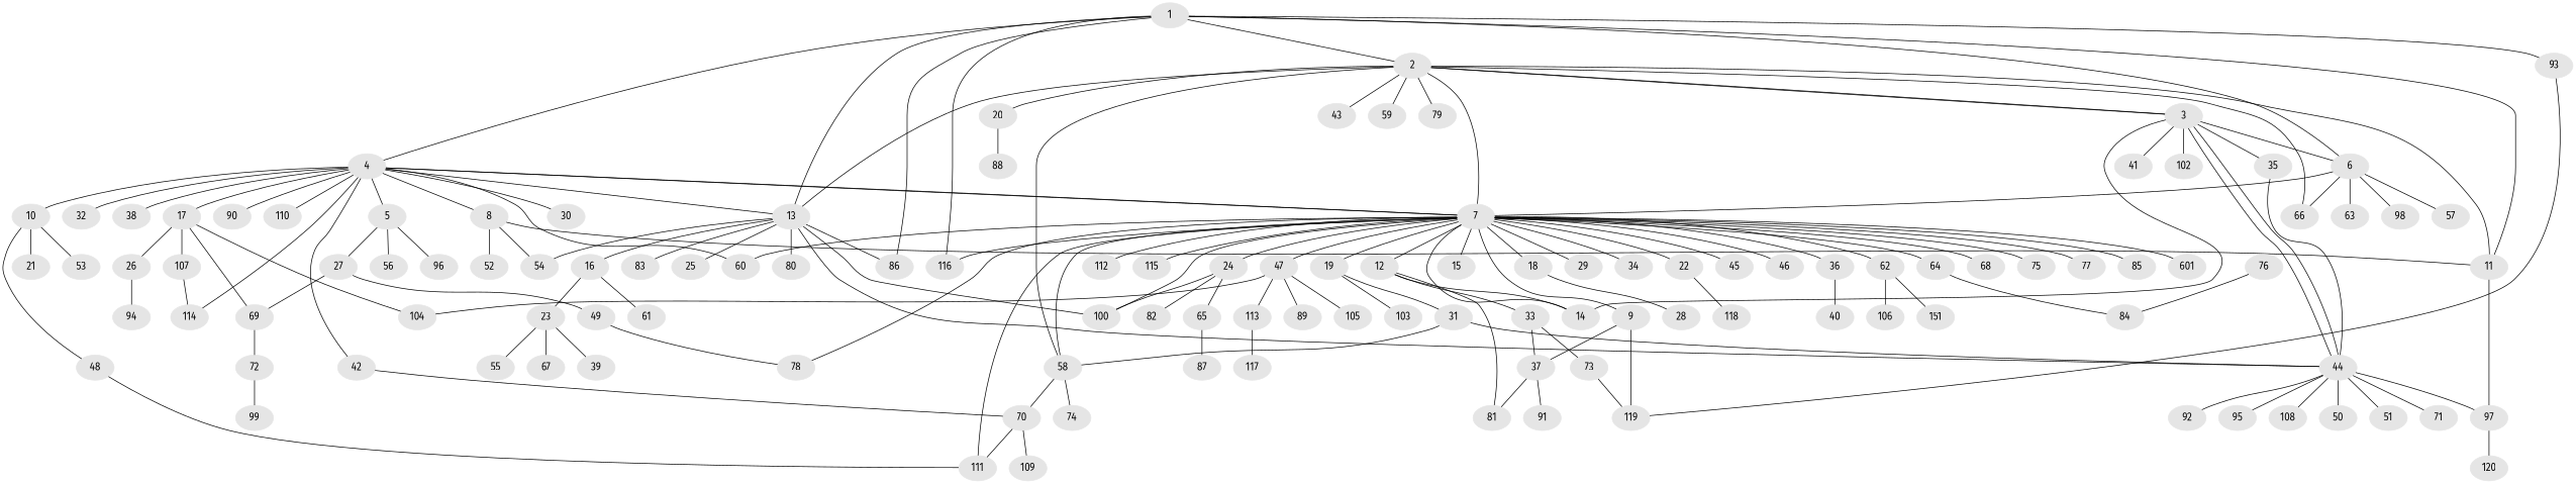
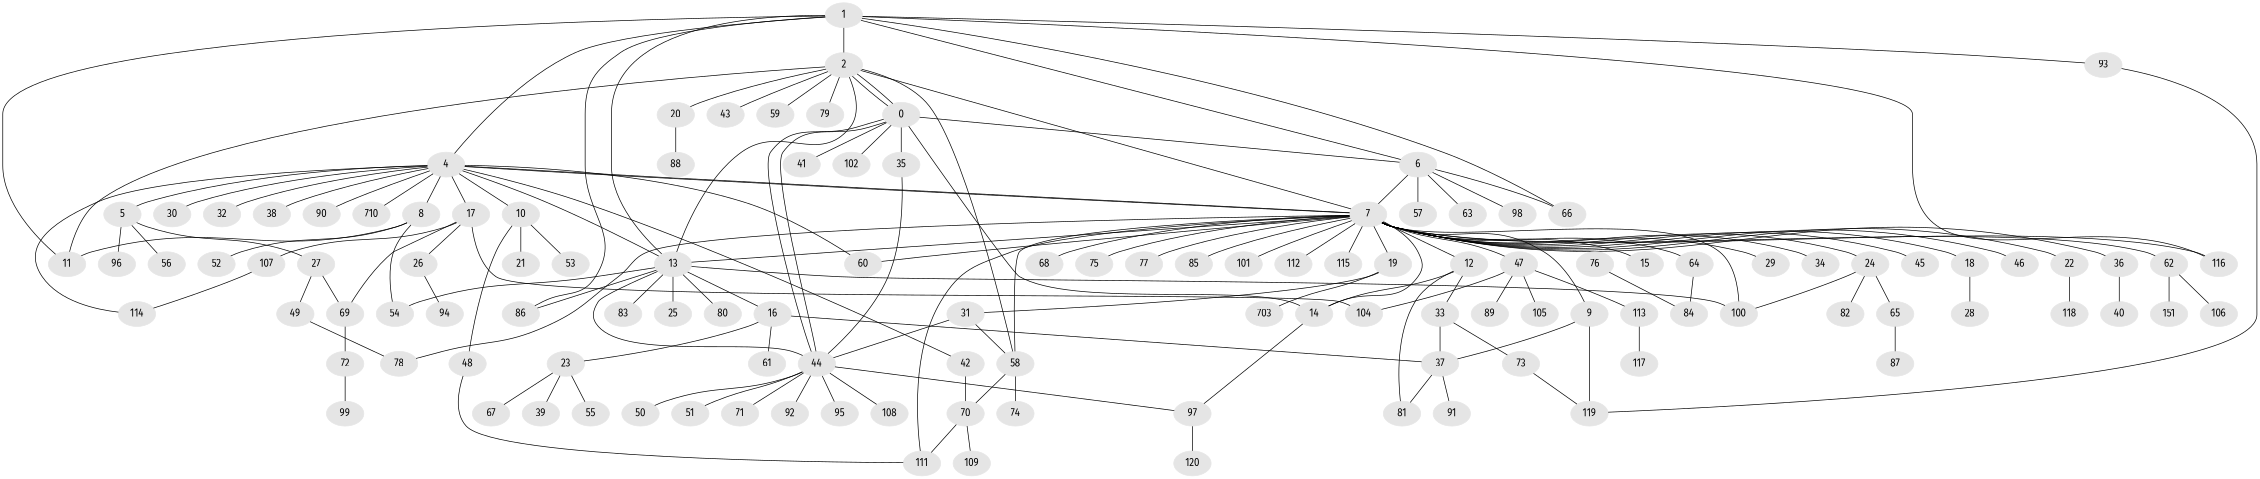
  graph {
    fontname="Fira Sans"
    node [color=gray90 fontname="Fira Sans" style=filled]
    edge [fontname="Fira Sans"]
    1
    2
    4
    6
    11
    13
    66
    86
    93
    116
-   3
+   3 [label=0]
    7
    20
    43
    58
    59
    79
    5
    8
    10
    17
    30
    32
    38
    42
    60
    90
-   110
+   110 [label=710]
    114
    57
    63
    98
    97
    44
    100
    54
    16
    25
    80
    83
    119
    14
    35
    41
    102
    9
    12
    15
    18
    19
    22
    24
    29
    34
    36
    45
    46
    47
    62
    64
    68
    75
    77
    78
    85
-   101 [label=601]
+   101
    111
    112
    115
    88
    70
    74
    50
    51
    71
    92
    95
    108
    27
    56
    96
    52
    21
    48
    53
    26
    69
    104
    107
    49
    37
    33
    81
    28
    31
-   103
+   103 [label=703]
    118
    65
    82
    40
    89
    105
    113
    106
    n105 [label=151]
    84
    91
    120
    73
    23
    61
    39
    55
    67
    94
    72
    87
    76
    109
    117
    99
    1 -- 2
    1 -- 4
    1 -- 6
    1 -- 11
    1 -- 13
-   2 -- 66
+   1 -- 66
    1 -- 86
    1 -- 93
    1 -- 116
    2 -- 11
    2 -- 13
    2 -- 3
    2 -- 3
    2 -- 7
    2 -- 20
    2 -- 43
    2 -- 58
    2 -- 59
    2 -- 79
    4 -- 13
    4 -- 7
    4 -- 7
    4 -- 5
    4 -- 8
    4 -- 10
    4 -- 17
    4 -- 30
    4 -- 32
    4 -- 38
    4 -- 42
    4 -- 60
    4 -- 90
    4 -- 110
    4 -- 114
    6 -- 66
    6 -- 7
    6 -- 57
    6 -- 63
    6 -- 98
-   11 -- 97
+   14 -- 97
    13 -- 86
    13 -- 44
    13 -- 100
    13 -- 54
    13 -- 16
    13 -- 25
    13 -- 80
    13 -- 83
    93 -- 119
    3 -- 6
    3 -- 44
    3 -- 44
    3 -- 14
    3 -- 35
    3 -- 41
    3 -- 102
+   7 -- 13
    7 -- 116
    7 -- 58
    7 -- 60
    7 -- 100
    7 -- 14
    7 -- 9
    7 -- 12
    7 -- 15
    7 -- 18
    7 -- 19
    7 -- 22
    7 -- 24
    7 -- 29
    7 -- 34
    7 -- 36
    7 -- 45
    7 -- 46
    7 -- 47
    7 -- 62
    7 -- 64
    7 -- 68
    7 -- 75
    7 -- 77
    7 -- 78
    7 -- 85
    7 -- 101
    7 -- 111
    7 -- 112
    7 -- 115
    20 -- 88
    58 -- 70
    58 -- 74
    5 -- 27
    5 -- 56
    5 -- 96
    8 -- 11
    8 -- 54
    8 -- 52
    10 -- 21
    10 -- 48
    10 -- 53
    17 -- 26
    17 -- 69
    17 -- 104
    17 -- 107
    42 -- 70
    97 -- 120
    44 -- 97
    44 -- 50
    44 -- 51
    44 -- 71
    44 -- 92
    44 -- 95
    44 -- 108
+   16 -- 37
    16 -- 23
    16 -- 61
    35 -- 44
    9 -- 119
    9 -- 37
    12 -- 14
    12 -- 33
    12 -- 81
    18 -- 28
    19 -- 31
    19 -- 103
    22 -- 118
    24 -- 100
    24 -- 65
    24 -- 82
    36 -- 40
    47 -- 104
    47 -- 89
    47 -- 105
    47 -- 113
    62 -- 106
    62 -- n105
    64 -- 84
    70 -- 111
    70 -- 109
    27 -- 69
    27 -- 49
    48 -- 111
    26 -- 94
    69 -- 72
    107 -- 114
    49 -- 78
    37 -- 81
    37 -- 91
    33 -- 37
    33 -- 73
    31 -- 58
    31 -- 44
    65 -- 87
    113 -- 117
    73 -- 119
    23 -- 39
    23 -- 55
    23 -- 67
    72 -- 99
    76 -- 84
  }
